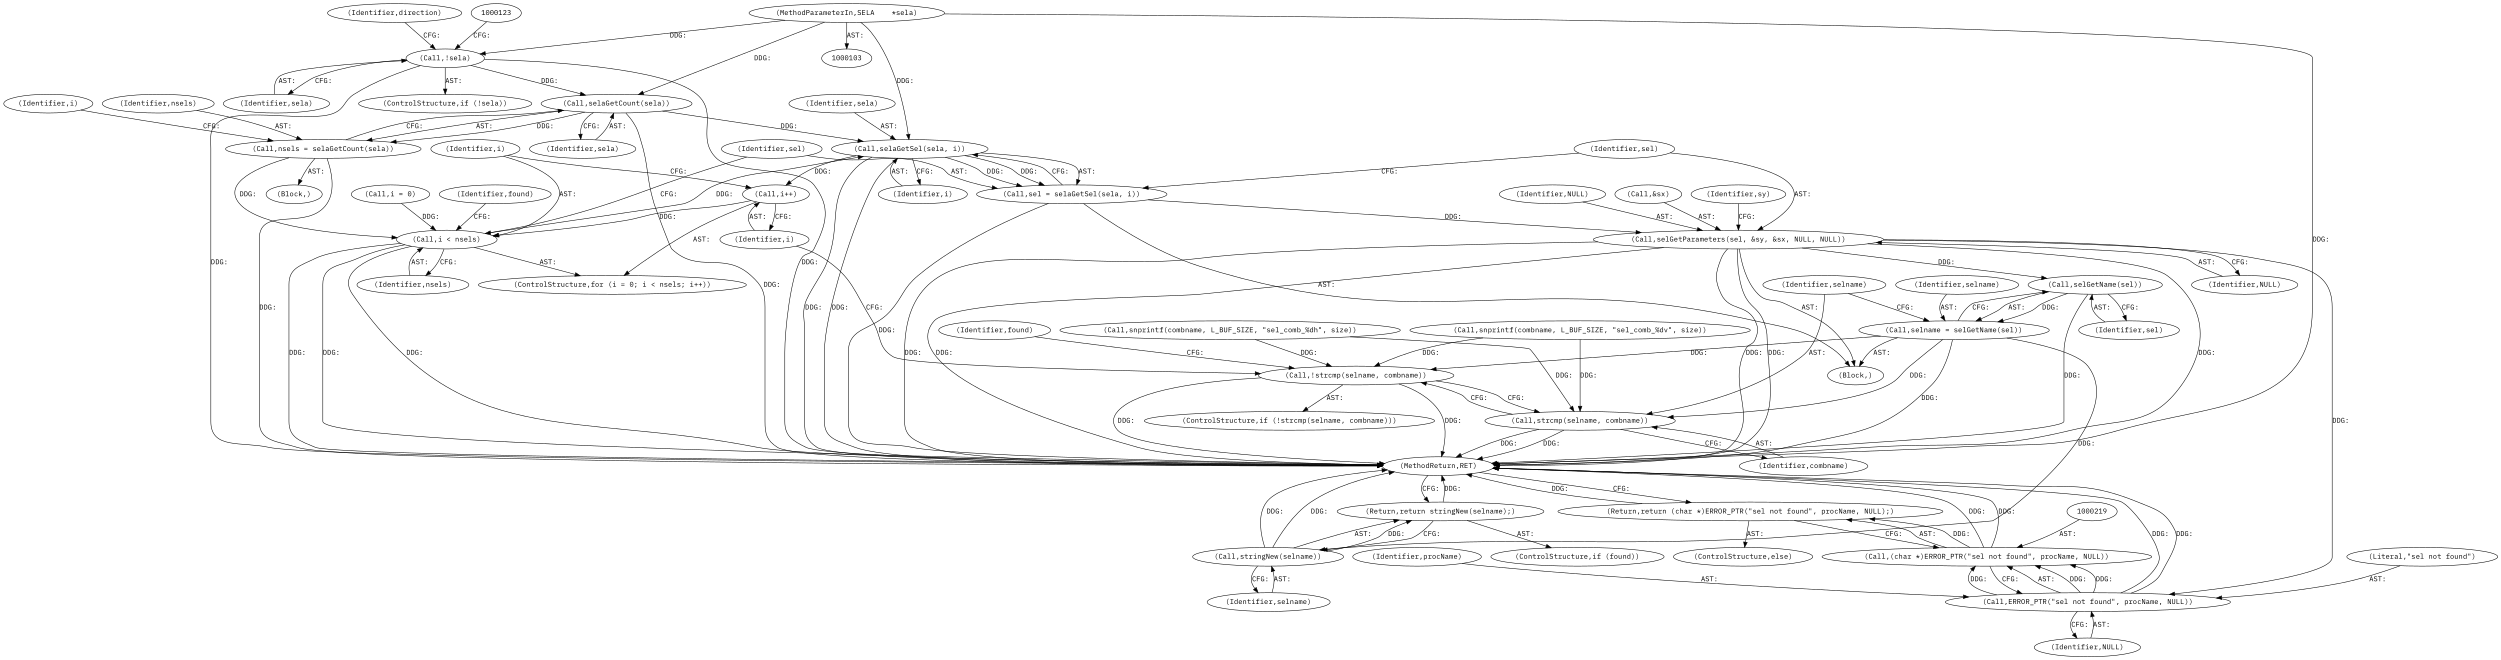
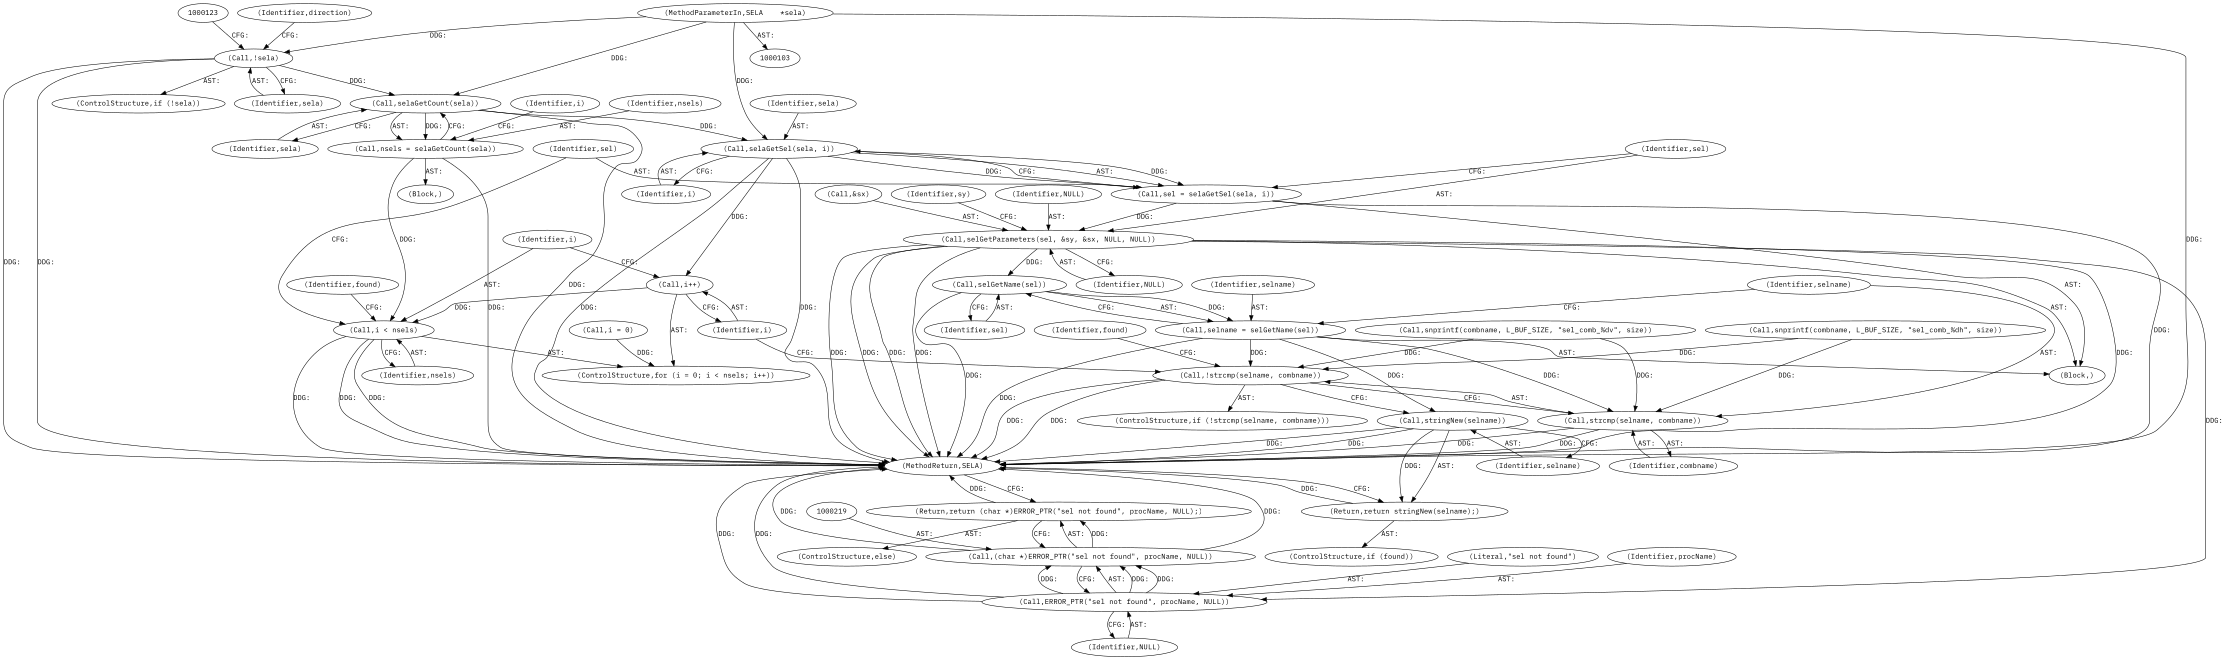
  digraph {
    fontname="IBM Plex Mono"
    node [fontname="IBM Plex Mono"]
    edge [fontname="IBM Plex Mono"]
    n1 [label="(Call,!sela)"]
    n2 [label="(Call,selaGetCount(sela))"]
    n3 [label="(ControlStructure,if (!sela))"]
    n4 [label="(Identifier,sela)"]
-   n5 [label="(MethodReturn,RET)"]
+   n5 [label="(MethodReturn,SELA)"]
    n6 [label="(Call,selaGetSel(sela, i))"]
    n7 [label="(Call,nsels = selaGetCount(sela))"]
    n8 [label="(Identifier,sela)"]
    n9 [label="(Return,return stringNew(selname);)"]
    n10 [label="(Return,return (char *)ERROR_PTR(\"sel not found\", procName, NULL);)"]
    n11 [label="(MethodParameterIn,SELA    *sela)"]
    1000103
    n13 [label="(Call,i++)"]
    n14 [label="(Call,sel = selaGetSel(sela, i))"]
    n15 [label="(Identifier,i)"]
    n16 [label="(Call,i < nsels)"]
    n17 [label="(Block,)"]
    n18 [label="(Identifier,nsels)"]
    n19 [label="(ControlStructure,for (i = 0; i < nsels; i++))"]
    n20 [label="(Identifier,i)"]
    n21 [label="(Call,selGetParameters(sel, &sy, &sx, NULL, NULL))"]
    n22 [label="(Block,)"]
    n23 [label="(Call,!strcmp(selname, combname))"]
    n24 [label="(Call,selGetName(sel))"]
    n25 [label="(Call,ERROR_PTR(\"sel not found\", procName, NULL))"]
    n26 [label="(Identifier,NULL)"]
    n27 [label="(Call,selname = selGetName(sel))"]
    n28 [label="(Identifier,sel)"]
    n29 [label="(Call,(char *)ERROR_PTR(\"sel not found\", procName, NULL))"]
    n30 [label="(Identifier,NULL)"]
    n31 [label="(Call,strcmp(selname, combname))"]
    n32 [label="(Call,stringNew(selname))"]
    n33 [label="(ControlStructure,if (!strcmp(selname, combname)))"]
    n34 [label="(Identifier,combname)"]
    n35 [label="(Identifier,selname)"]
    n36 [label="(ControlStructure,if (found))"]
    n37 [label="(ControlStructure,else)"]
    n38 [label="(Identifier,selname)"]
    n39 [label="(Identifier,found)"]
    n40 [label="(Call,snprintf(combname, L_BUF_SIZE, \"sel_comb_%dv\", size))"]
    n41 [label="(Call,snprintf(combname, L_BUF_SIZE, \"sel_comb_%dh\", size))"]
    n42 [label="(Identifier,sela)"]
    n43 [label="(Literal,\"sel not found\")"]
    n44 [label="(Identifier,nsels)"]
    n45 [label="(Identifier,direction)"]
    n46 [label="(Identifier,sel)"]
    n47 [label="(Identifier,selname)"]
    n48 [label="(Identifier,found)"]
    n49 [label="(Identifier,sel)"]
    n50 [label="(Call,&sx)"]
    n51 [label="(Call,i = 0)"]
    n52 [label="(Identifier,sy)"]
    n53 [label="(Identifier,i)"]
    n54 [label="(Identifier,NULL)"]
    n55 [label="(Identifier,i)"]
    n56 [label="(Identifier,procName)"]
    1000123
    1000219
    n1 -> n2 [label="DDG: "]
    n1 -> n3 [label="AST: "]
    n1 -> n4 [label="CFG: "]
    n1 -> n5 [label="DDG: "]
    n1 -> n5 [label="DDG: "]
    n2 -> n5 [label="DDG: "]
    n2 -> n6 [label="DDG: "]
    n2 -> n7 [label="AST: "]
    n2 -> n7 [label="DDG: "]
    n2 -> n8 [label="CFG: "]
    n4 -> n1 [label="AST: "]
    n5 -> n9 [label="CFG: "]
    n5 -> n10 [label="CFG: "]
    n6 -> n5 [label="DDG: "]
    n6 -> n5 [label="DDG: "]
    n6 -> n13 [label="DDG: "]
    n6 -> n14 [label="AST: "]
    n6 -> n14 [label="DDG: "]
    n6 -> n14 [label="DDG: "]
    n6 -> n15 [label="CFG: "]
    n7 -> n2 [label="CFG: "]
    n7 -> n5 [label="DDG: "]
    n7 -> n16 [label="DDG: "]
    n7 -> n17 [label="AST: "]
    n8 -> n2 [label="AST: "]
    n9 -> n5 [label="DDG: "]
-   n9 -> n32 [label="CFG: "]
+   n23 -> n32 [label="CFG: "]
    n9 -> n36 [label="AST: "]
    n10 -> n5 [label="DDG: "]
    n10 -> n29 [label="CFG: "]
    n10 -> n37 [label="AST: "]
    n11 -> n1 [label="DDG: "]
    n11 -> n2 [label="DDG: "]
    n11 -> n5 [label="DDG: "]
    n11 -> n6 [label="DDG: "]
    n11 -> 1000103 [label="AST: "]
    n13 -> n16 [label="DDG: "]
    n13 -> n19 [label="AST: "]
    n13 -> n20 [label="CFG: "]
    n14 -> n5 [label="DDG: "]
    n14 -> n6 [label="CFG: "]
    n14 -> n21 [label="DDG: "]
    n14 -> n22 [label="AST: "]
    n15 -> n6 [label="AST: "]
    n16 -> n5 [label="DDG: "]
    n16 -> n5 [label="DDG: "]
    n16 -> n5 [label="DDG: "]
-   n16 -> n6 [label="DDG: "]
    n16 -> n18 [label="CFG: "]
    n16 -> n19 [label="AST: "]
    n18 -> n16 [label="AST: "]
    n20 -> n13 [label="AST: "]
    n20 -> n23 [label="CFG: "]
    n21 -> n5 [label="DDG: "]
    n21 -> n5 [label="DDG: "]
    n21 -> n5 [label="DDG: "]
    n21 -> n5 [label="DDG: "]
    n21 -> n5 [label="DDG: "]
    n21 -> n22 [label="AST: "]
    n21 -> n24 [label="DDG: "]
    n21 -> n25 [label="DDG: "]
    n21 -> n26 [label="CFG: "]
    n23 -> n5 [label="DDG: "]
    n23 -> n5 [label="DDG: "]
    n23 -> n31 [label="CFG: "]
    n23 -> n33 [label="AST: "]
    n24 -> n5 [label="DDG: "]
    n24 -> n27 [label="AST: "]
    n24 -> n27 [label="DDG: "]
    n24 -> n28 [label="CFG: "]
    n25 -> n5 [label="DDG: "]
    n25 -> n5 [label="DDG: "]
    n25 -> n29 [label="AST: "]
    n25 -> n29 [label="DDG: "]
    n25 -> n29 [label="DDG: "]
    n25 -> n29 [label="DDG: "]
    n25 -> n30 [label="CFG: "]
    n26 -> n21 [label="AST: "]
    n27 -> n5 [label="DDG: "]
    n27 -> n22 [label="AST: "]
    n27 -> n23 [label="DDG: "]
    n27 -> n24 [label="CFG: "]
    n27 -> n31 [label="DDG: "]
    n27 -> n32 [label="DDG: "]
    n28 -> n24 [label="AST: "]
    n29 -> n5 [label="DDG: "]
    n29 -> n5 [label="DDG: "]
    n29 -> n10 [label="AST: "]
    n29 -> n10 [label="DDG: "]
    n29 -> n25 [label="CFG: "]
    n30 -> n25 [label="AST: "]
    n31 -> n5 [label="DDG: "]
    n31 -> n5 [label="DDG: "]
-   n31 -> n23 [label="CFG: "]
-   n31 -> n34 [label="CFG: "]
+   n31 -> n23 [label="AST: "]
+   n31 -> n34 [label="AST: "]
    n32 -> n5 [label="DDG: "]
    n32 -> n5 [label="DDG: "]
    n32 -> n9 [label="AST: "]
    n32 -> n9 [label="DDG: "]
    n32 -> n35 [label="CFG: "]
    n34 -> n31 [label="AST: "]
    n35 -> n32 [label="AST: "]
    n38 -> n27 [label="CFG: "]
    n38 -> n31 [label="AST: "]
    n39 -> n23 [label="CFG: "]
    n40 -> n23 [label="DDG: "]
    n40 -> n31 [label="DDG: "]
    n41 -> n23 [label="DDG: "]
    n41 -> n31 [label="DDG: "]
    n42 -> n6 [label="AST: "]
    n43 -> n25 [label="AST: "]
    n44 -> n7 [label="AST: "]
    n45 -> n1 [label="CFG: "]
    n46 -> n14 [label="AST: "]
    n46 -> n16 [label="CFG: "]
    n47 -> n27 [label="AST: "]
    n48 -> n16 [label="CFG: "]
    n49 -> n14 [label="CFG: "]
    n49 -> n21 [label="AST: "]
    n50 -> n21 [label="AST: "]
-   n51 -> n16 [label="DDG: "]
+   n51 -> n19 [label="DDG: "]
    n52 -> n21 [label="CFG: "]
    n53 -> n13 [label="CFG: "]
    n53 -> n16 [label="AST: "]
    n54 -> n21 [label="AST: "]
    n55 -> n7 [label="CFG: "]
    n56 -> n25 [label="AST: "]
    1000123 -> n1 [label="CFG: "]
    1000219 -> n29 [label="AST: "]
  }
